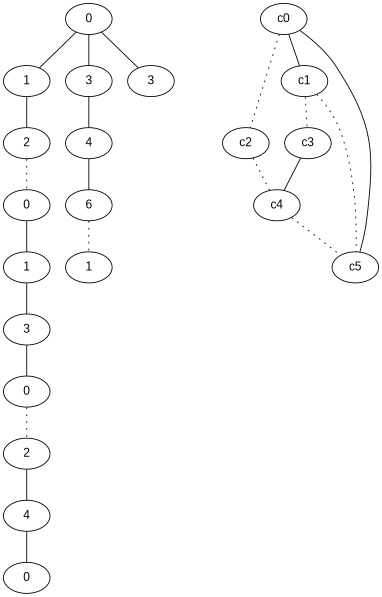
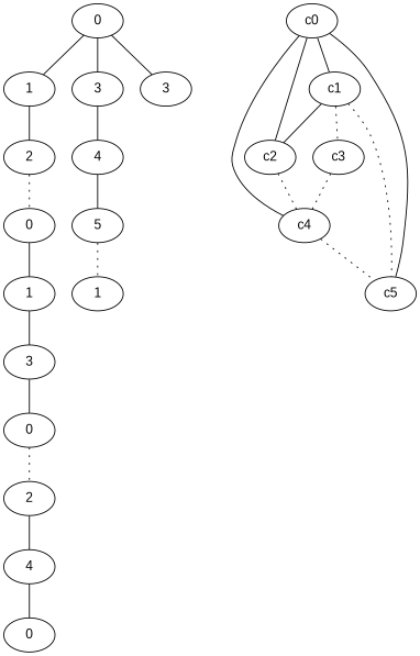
  graph {
    fontname="Liberation Sans"
    node [fontname="Liberation Sans"]
    edge [fontname="Liberation Sans"]
    n1 [label=0]
    n2 [label=1]
    n3 [label=3]
    n4 [label=3]
    n5 [label=2]
    n6 [label=4]
    n7 [label=0]
    n8 [label=1]
    n9 [label=3]
    n10 [label=0]
    n11 [label=2]
    n12 [label=4]
    n13 [label=0]
-   n14 [label=6]
+   n14 [label=5]
    n15 [label=1]
    c0
    c1
    c2
    c4
    c5
    c3
    n1 -- n2
    n1 -- n3
    n1 -- n4
    n2 -- n5
    n3 -- n6
    n5 -- n7 [style=dotted]
    n6 -- n14
    n7 -- n8
    n8 -- n9
    n9 -- n10
    n10 -- n11 [style=dotted]
    n11 -- n12
    n12 -- n13
    n14 -- n15 [style=dotted]
    c0 -- c1
-   c0 -- c2 [style=dotted]
+   c0 -- c2 [style=solid]
+   c0 -- c4
    c0 -- c5
+   c1 -- c2
    c1 -- c5 [style=dotted]
    c1 -- c3 [style=dotted]
    c2 -- c4 [style=dotted]
    c4 -- c5 [style=dotted]
-   c3 -- c4
+   c3 -- c4 [style=dotted]
  }
